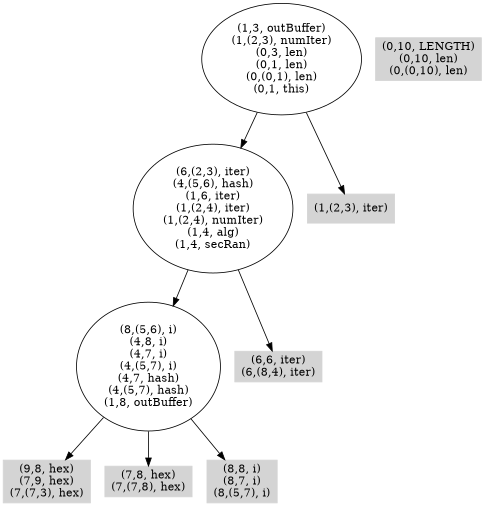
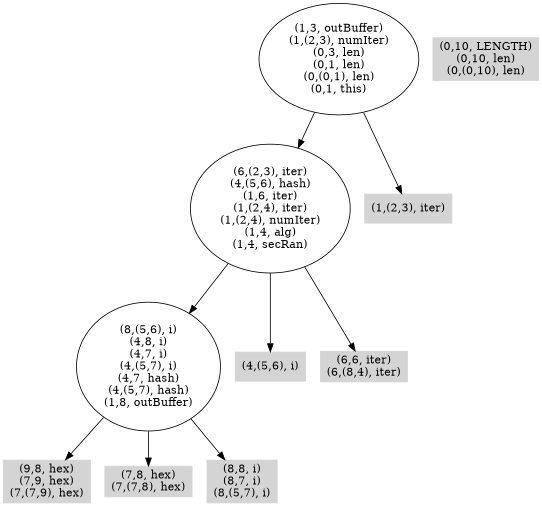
  digraph {
    node [color=".0 .0 .83" shape=box style=filled]
-   n1 [label="(9,8, hex)\n(7,9, hex)\n(7,(7,3), hex)"]
+   n1 [label="(9,8, hex)\n(7,9, hex)\n(7,(7,9), hex)"]
    n2 [label="(7,8, hex)\n(7,(7,8), hex)"]
    n3 [label="(8,8, i)\n(8,7, i)\n(8,(5,7), i)"]
    n4 [label="(8,(5,6), i)\n(4,8, i)\n(4,7, i)\n(4,(5,7), i)\n(4,7, hash)\n(4,(5,7), hash)\n(1,8, outBuffer)" color="" shape="" style=""]
+   n5 [label="(4,(5,6), i)"]
    n6 [label="(6,6, iter)\n(6,(8,4), iter)"]
    n7 [label="(6,(2,3), iter)\n(4,(5,6), hash)\n(1,6, iter)\n(1,(2,4), iter)\n(1,(2,4), numIter)\n(1,4, alg)\n(1,4, secRan)" color="" shape="" style=""]
    n8 [label="(1,(2,3), iter)"]
    n9 [label="(1,3, outBuffer)\n(1,(2,3), numIter)\n(0,3, len)\n(0,1, len)\n(0,(0,1), len)\n(0,1, this)" color="" shape="" style=""]
    n10 [label="(0,10, LENGTH)\n(0,10, len)\n(0,(0,10), len)"]
    n4 -> n1
    n4 -> n2
    n4 -> n3
    n7 -> n4
+   n7 -> n5
    n7 -> n6
    n9 -> n7
    n9 -> n8
  }
